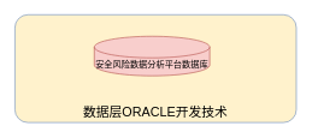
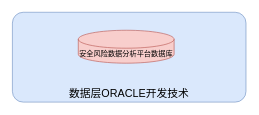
  <mxCell id="0" />
  <mxCell id="1" parent="0" />
- <mxCell id="2" value="数据层ORACLE开发技术" style="rounded=1;whiteSpace=wrap;html=1;fillColor=#fff2cc;strokeColor=#6c8ebf;imageVerticalAlign=top;arcSize=12;verticalAlign=bottom;fontSize=18;" vertex="1" parent="1"><mxGeometry x="20" y="20" width="390" height="150" as="geometry" /></mxCell>
+ <mxCell id="2" value="数据层ORACLE开发技术" style="rounded=1;whiteSpace=wrap;html=1;fillColor=#dae8fc;strokeColor=#6c8ebf;imageVerticalAlign=top;arcSize=12;verticalAlign=bottom;fontSize=18;" vertex="1" parent="1"><mxGeometry x="20" y="20" width="390" height="150" as="geometry" /></mxCell>
  <mxCell id="3" value="安全风险数据分析平台数据库" style="shape=cylinder3;whiteSpace=wrap;html=1;boundedLbl=1;backgroundOutline=1;size=15;fillColor=#f8cecc;strokeColor=#b85450;" vertex="1" parent="1"><mxGeometry x="130" y="50" width="160" height="55" as="geometry" /></mxCell>
